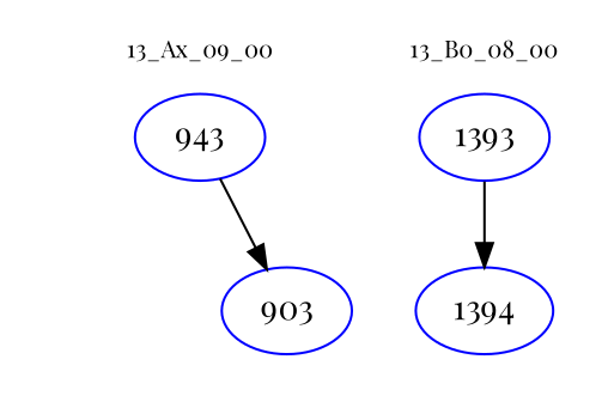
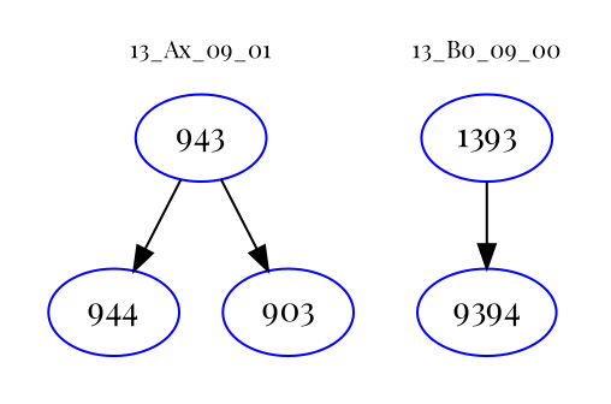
  digraph {
    fontname="Playfair Display"
    node [color=blue fontname="Playfair Display"]
    edge [color=black fontname="Playfair Display"]
    n1 [label=943]
+   n2 [label=944]
    n3 [label=903]
    n4 [label=1393]
-   n5 [label=1394]
+   n5 [label=9394]
    subgraph cluster_1 {
      color=white
      fontsize=10
-     label="13_Ax_09_00"
+     label="13_Ax_09_01"
      n1
+     n2
      n3
    }
    subgraph cluster_2 {
      color=white
      fontsize=10
-     label="13_B0_08_00"
+     label="13_B0_09_00"
      n4
      n5
    }
+   n1 -> n2
    n1 -> n3
    n4 -> n5
  }
